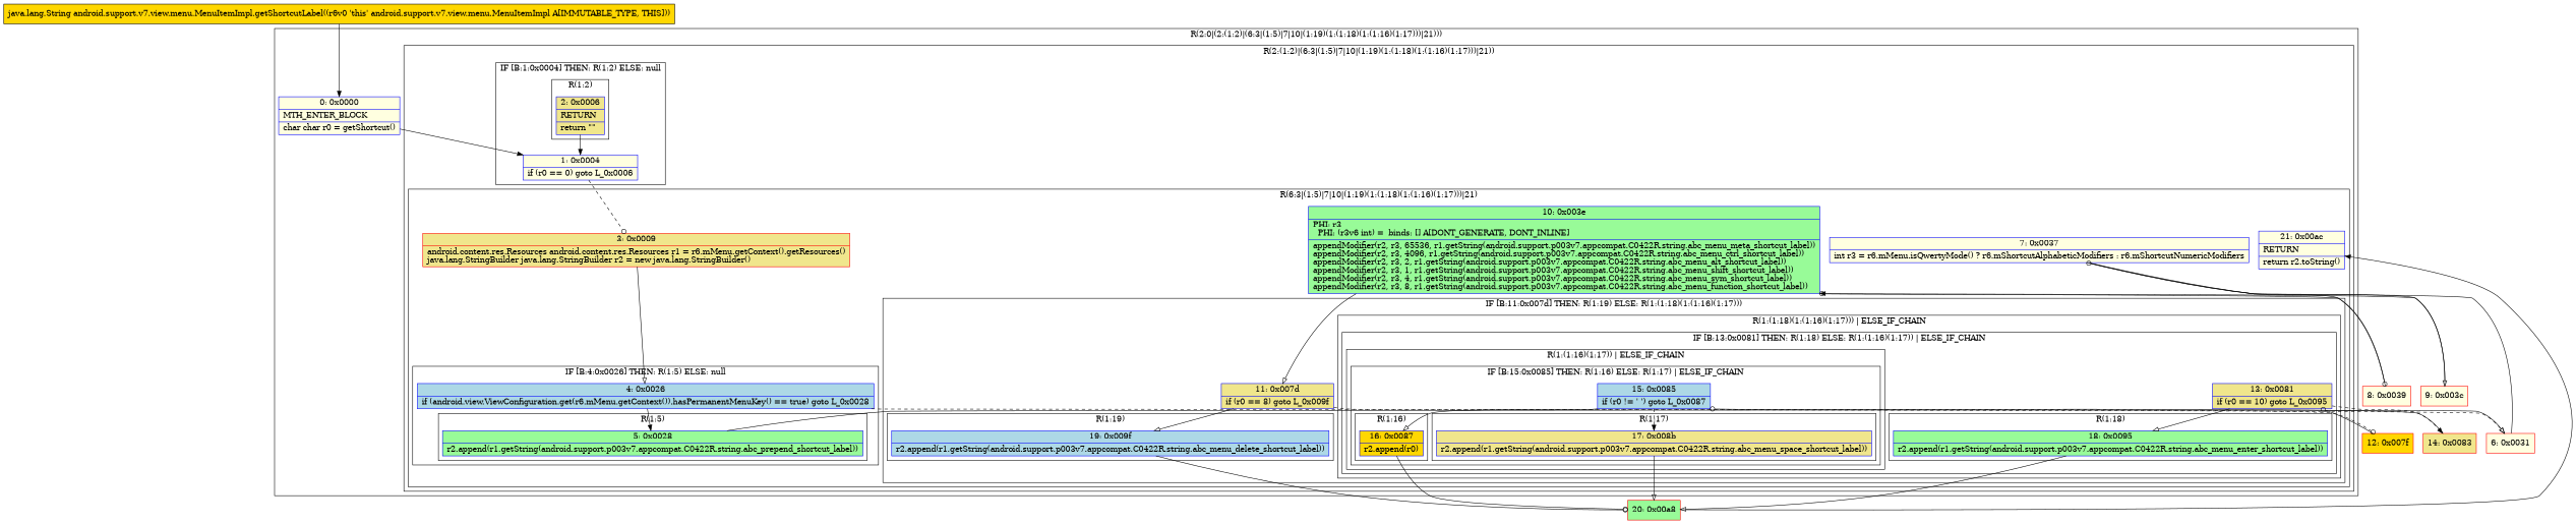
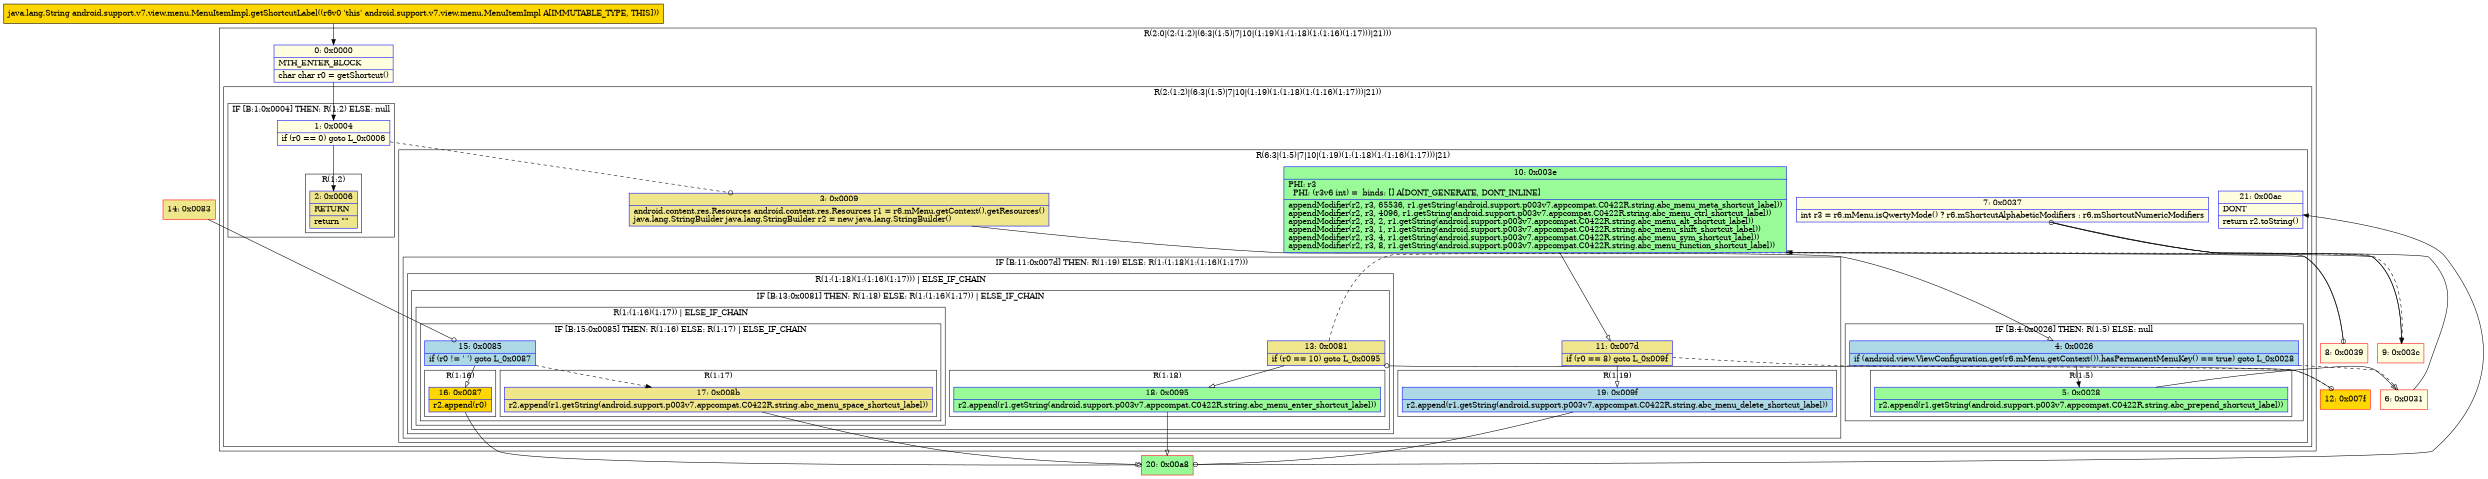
  digraph {
    node [color=blue fillcolor=lightyellow shape=record style=filled]
    edge [arrowhead=onormal]
    n1 [fillcolor=khaki label="{2\:\ 0x0006|RETURN\l|return \"\"\l}"]
    n2 [label="{1\:\ 0x0004|if (r0 == 0) goto L_0x0006\l}"]
    n3 [fillcolor=palegreen label="{5\:\ 0x0028|r2.append(r1.getString(android.support.p003v7.appcompat.C0422R.string.abc_prepend_shortcut_label))\l}"]
    n4 [fillcolor=lightblue label="{4\:\ 0x0026|if (android.view.ViewConfiguration.get(r6.mMenu.getContext()).hasPermanentMenuKey() == true) goto L_0x0028\l}"]
    n5 [fillcolor=lightblue label="{19\:\ 0x009f|r2.append(r1.getString(android.support.p003v7.appcompat.C0422R.string.abc_menu_delete_shortcut_label))\l}"]
    n6 [fillcolor=palegreen label="{18\:\ 0x0095|r2.append(r1.getString(android.support.p003v7.appcompat.C0422R.string.abc_menu_enter_shortcut_label))\l}"]
    n7 [fillcolor=gold label="{16\:\ 0x0087|r2.append(r0)\l}"]
    n8 [fillcolor=khaki label="{17\:\ 0x008b|r2.append(r1.getString(android.support.p003v7.appcompat.C0422R.string.abc_menu_space_shortcut_label))\l}"]
    n9 [fillcolor=lightblue label="{15\:\ 0x0085|if (r0 != ' ') goto L_0x0087\l}"]
    n10 [fillcolor=khaki label="{13\:\ 0x0081|if (r0 == 10) goto L_0x0095\l}"]
    n11 [fillcolor=khaki label="{11\:\ 0x007d|if (r0 == 8) goto L_0x009f\l}"]
-   n12 [color=red fillcolor=khaki label="{3\:\ 0x0009|android.content.res.Resources android.content.res.Resources r1 = r6.mMenu.getContext().getResources()\ljava.lang.StringBuilder java.lang.StringBuilder r2 = new java.lang.StringBuilder()\l}"]
+   n12 [fillcolor=khaki label="{3\:\ 0x0009|android.content.res.Resources android.content.res.Resources r1 = r6.mMenu.getContext().getResources()\ljava.lang.StringBuilder java.lang.StringBuilder r2 = new java.lang.StringBuilder()\l}"]
    n13 [label="{7\:\ 0x0037|int r3 = r6.mMenu.isQwertyMode() ? r6.mShortcutAlphabeticModifiers : r6.mShortcutNumericModifiers\l}"]
    n14 [fillcolor=palegreen label="{10\:\ 0x003e|PHI: r3 \l  PHI: (r3v6 int) =  binds: [] A[DONT_GENERATE, DONT_INLINE]\l|appendModifier(r2, r3, 65536, r1.getString(android.support.p003v7.appcompat.C0422R.string.abc_menu_meta_shortcut_label))\lappendModifier(r2, r3, 4096, r1.getString(android.support.p003v7.appcompat.C0422R.string.abc_menu_ctrl_shortcut_label))\lappendModifier(r2, r3, 2, r1.getString(android.support.p003v7.appcompat.C0422R.string.abc_menu_alt_shortcut_label))\lappendModifier(r2, r3, 1, r1.getString(android.support.p003v7.appcompat.C0422R.string.abc_menu_shift_shortcut_label))\lappendModifier(r2, r3, 4, r1.getString(android.support.p003v7.appcompat.C0422R.string.abc_menu_sym_shortcut_label))\lappendModifier(r2, r3, 8, r1.getString(android.support.p003v7.appcompat.C0422R.string.abc_menu_function_shortcut_label))\l}"]
-   n15 [label="{21\:\ 0x00ac|RETURN\l|return r2.toString()\l}"]
+   n15 [label="{21\:\ 0x00ac|DONT\l|return r2.toString()\l}"]
    n16 [label="{0\:\ 0x0000|MTH_ENTER_BLOCK\l|char char r0 = getShortcut()\l}"]
    n17 [color=red label="{6\:\ 0x0031}"]
    n18 [color=red fillcolor=palegreen label="{20\:\ 0x00a8}"]
    n19 [color=red fillcolor=khaki label="{14\:\ 0x0083}"]
    n20 [color=red fillcolor=gold label="{12\:\ 0x007f}"]
    n21 [color=red label="{8\:\ 0x0039}"]
    n22 [color=red label="{9\:\ 0x003c}"]
    n23 [fillcolor=gold label="{java.lang.String android.support.v7.view.menu.MenuItemImpl.getShortcutLabel((r6v0 'this' android.support.v7.view.menu.MenuItemImpl A[IMMUTABLE_TYPE, THIS])) }" color=""]
    subgraph cluster_1 {
      label="R(2:0|(2:(1:2)|(6:3|(1:5)|7|10|(1:19)(1:(1:18)(1:(1:16)(1:17)))|21)))"
      n16
      subgraph cluster_2 {
        label="R(2:(1:2)|(6:3|(1:5)|7|10|(1:19)(1:(1:18)(1:(1:16)(1:17)))|21))"
        subgraph cluster_3 {
          label="IF [B:1:0x0004] THEN: R(1:2) ELSE: null"
          n2
          subgraph cluster_4 {
            label="R(1:2)"
            n1
          }
        }
        subgraph cluster_5 {
          label="R(6:3|(1:5)|7|10|(1:19)(1:(1:18)(1:(1:16)(1:17)))|21)"
          n12
          n13
          n14
          n15
          subgraph cluster_6 {
            label="IF [B:4:0x0026] THEN: R(1:5) ELSE: null"
            n4
            subgraph cluster_7 {
              label="R(1:5)"
              n3
            }
          }
          subgraph cluster_8 {
            label="IF [B:11:0x007d] THEN: R(1:19) ELSE: R(1:(1:18)(1:(1:16)(1:17)))"
            n11
            subgraph cluster_9 {
              label="R(1:19)"
              n5
            }
            subgraph cluster_10 {
              label="R(1:(1:18)(1:(1:16)(1:17))) | ELSE_IF_CHAIN\l"
              subgraph cluster_11 {
                label="IF [B:13:0x0081] THEN: R(1:18) ELSE: R(1:(1:16)(1:17)) | ELSE_IF_CHAIN\l"
                n10
                subgraph cluster_12 {
                  label="R(1:18)"
                  n6
                }
                subgraph cluster_13 {
                  label="R(1:(1:16)(1:17)) | ELSE_IF_CHAIN\l"
                  subgraph cluster_14 {
                    label="IF [B:15:0x0085] THEN: R(1:16) ELSE: R(1:17) | ELSE_IF_CHAIN\l"
                    n9
                    subgraph cluster_15 {
                      label="R(1:16)"
                      n7
                    }
                    subgraph cluster_16 {
                      label="R(1:17)"
                      n8
                    }
                  }
                }
              }
            }
          }
        }
      }
    }
-   n1 -> n2 [arrowhead=normal]
+   n2 -> n1 [arrowhead=normal]
    n2 -> n12 [arrowhead=odot style=dashed]
    n3 -> n17
    n4 -> n3 [arrowhead=normal]
    n4 -> n17 [style=dashed]
    n5 -> n18 [arrowhead=odot]
    n6 -> n18
    n7 -> n18 [arrowhead=odot]
    n8 -> n18
    n9 -> n7
    n9 -> n8 [arrowhead=normal style=dashed]
    n10 -> n6
-   n10 -> n19 [arrowhead=normal style=dashed]
+   n10 -> n22 [arrowhead=normal style=dashed]
    n11 -> n5
    n11 -> n20 [arrowhead=odot style=dashed]
    n12 -> n4
    n13 -> n21 [arrowhead=odot]
    n13 -> n22
    n14 -> n11
    n16 -> n2 [arrowhead=normal]
    n17 -> n13 [arrowhead=odot]
    n18 -> n15 [arrowhead=normal]
    n19 -> n9 [arrowhead=odot]
    n20 -> n10 [arrowhead=odot]
    n21 -> n14 [arrowhead=odot]
    n22 -> n14 [arrowhead=normal]
    n23 -> n16 [arrowhead=normal]
  }
